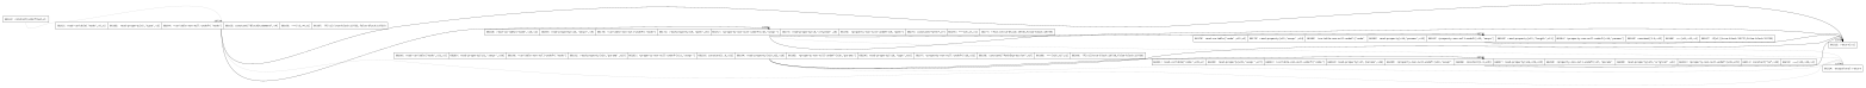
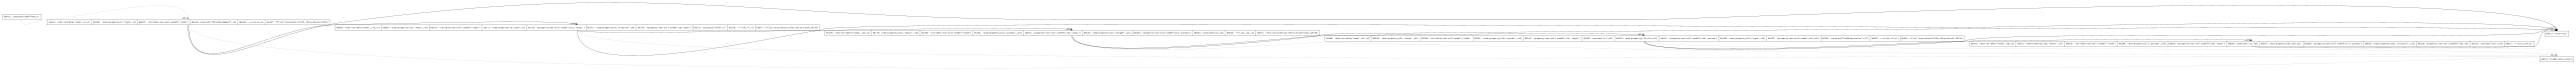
  digraph {
    fontname="Source Code Pro"
    rankdir=LR
    node [fontname="Source Code Pro" shape=record]
    edge [fontname="Source Code Pro" headport=n tailport=s]
    n1 [label="{66161: constant[undefined,v1]}"]
    n2 [label="{66162: read-variable['node',v5,v2]|66163: read-property[v5,'type',v3]|66164: \<variable-non-null-undef\>['node']|66165: constant[\"BlockStatement\",v4]|66166: ===[v3,v4,v1]|66167: if[v1](true-block:19735,false-block:19739)}"]
    n3 [label="{66213: return[v1]}"]
    n4 [label="{66168: read-variable['node',v10,v2]|66169: read-property[v10,'sexpr',v9]|66170: \<variable-non-null-undef\>['node']|66171: read-property[v9,'path',v8]|66172: \<property-non-null-undef\>[v10,'sexpr']|66173: read-property[v8,'original',v6]|66174: \<property-non-null-undef\>[v9,'path']|66175: constant[\"with\",v7]|66176: ===[v6,v7,v1]|66177: if[v1](true-block:19736,false-block:19739)}"]
    n5 [label="{66214: exceptional-return}"]
    n6 [label="{66178: read-variable['node',v15,v2]|66179: read-property[v15,'sexpr',v14]|66180: \<variable-non-null-undef\>['node']|66181: read-property[v14,'params',v13]|66182: \<property-non-null-undef\>[v15,'sexpr']|66183: read-property[v13,'length',v11]|66184: \<property-non-null-undef\>[v14,'params']|66185: constant[3.0,v12]|66186: ===[v11,v12,v1]|66187: if[v1](true-block:19737,false-block:19739)}"]
    n7 [label="{66188: read-variable['node',v21,v2]|66189: read-property[v21,'sexpr',v20]|66190: \<variable-non-null-undef\>['node']|66191: read-property[v20,'params',v19]|66192: \<property-non-null-undef\>[v21,'sexpr']|66193: constant[1.0,v22]|66194: read-property[v19,v22,v18]|66195: \<property-non-null-undef\>[v20,'params']|66196: read-property[v18,'type',v16]|66197: \<property-non-null-undef\>[v19,v22]|66198: constant[\"PathExpression\",v17]|66199: ===[v16,v17,v1]|66200: if[v1](true-block:19738,false-block:19739)}"]
    n8 [label="{66201: read-variable['node',v28,v2]|66202: read-property[v28,'sexpr',v27]|66203: \<variable-non-null-undef\>['node']|66204: read-property[v27,'params',v26]|66205: \<property-non-null-undef\>[v28,'sexpr']|66206: constant[1.0,v29]|66207: read-property[v26,v29,v25]|66208: \<property-non-null-undef\>[v27,'params']|66209: read-property[v25,'original',v23]|66210: \<property-non-null-undef\>[v26,v29]|66211: constant[\"as\",v24]|66212: ===[v23,v24,v1]}"]
    n1 -> n2 [color=gray headlabel="      19734"]
    n2 -> n3 [headlabel="      19739"]
    n2 -> n4 [headlabel="      19735"]
    n2 -> n5 [color=gray headlabel="      19740"]
    n4 -> n3
    n4 -> n5 [color=gray]
    n4 -> n6 [headlabel="      19736"]
    n6 -> n3
    n6 -> n5 [color=gray]
+   n6 -> n7 [headlabel="      19737"]
    n7 -> n3
    n7 -> n5 [color=gray]
    n7 -> n8 [headlabel="      19738"]
    n8 -> n3
    n8 -> n5 [color=gray]
  }
